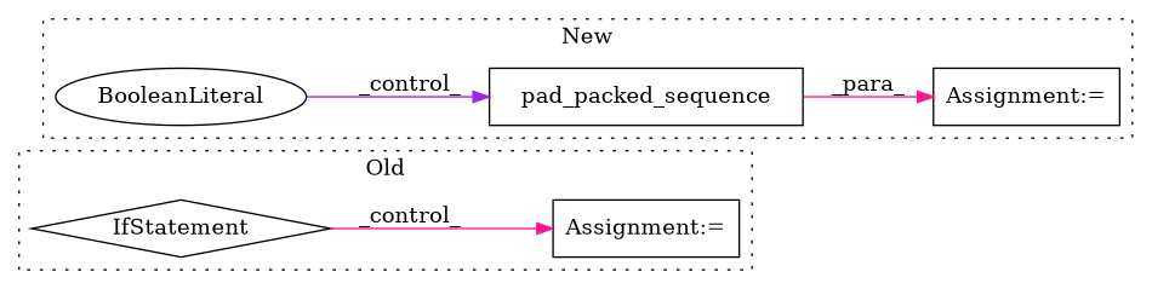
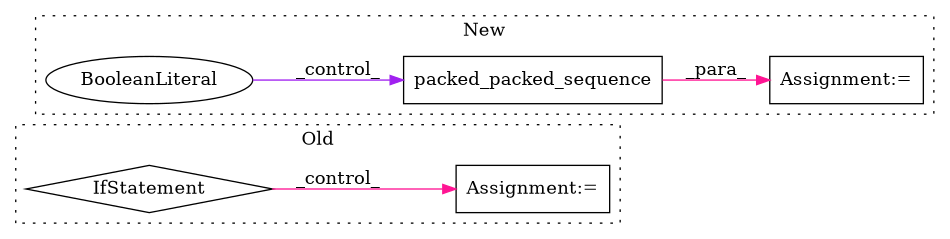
  digraph {
    rankdir=LR
    node [a=7 shape=box]
    edge [color=deeppink]
    n1 [a=25 l="4,2" label=IfStatement s="1099,1115" shape=diamond]
    n2 [l=1 label="Assignment:=" s=1130]
-   n3 [a=32 l="20,1" label=pad_packed_sequence s="1444,1476"]
+   n3 [a=32 l="20,1" label=packed_packed_sequence s="1444,1476"]
    n4 [l=2 label="Assignment:=" s=1423]
    n5 [a=9 l=4 label=BooleanLiteral s=1472 shape=ellipse]
    subgraph cluster_1 {
      label=Old
      style=dotted
      n1
      n2
    }
    subgraph cluster_2 {
      label=New
      style=dotted
      n3
      n4
      n5
    }
    n1 -> n2 [label=_control_]
    n3 -> n4 [label=_para_]
    n5 -> n3 [color=purple label=_control_]
  }
